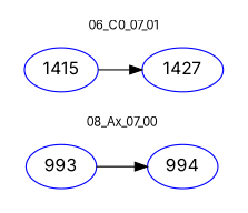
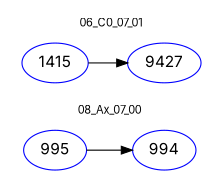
  digraph {
    fontname=Inter
    rankdir=LR
    node [color=blue fontname=Inter]
    edge [color=black fontname=Inter]
-   n1 [label=993]
+   n1 [label=995]
    n2 [label=994]
    n3 [label=1415]
-   n4 [label=1427]
+   n4 [label=9427]
    subgraph cluster_1 {
      color=white
      fontsize=10
      label="08_Ax_07_00"
      n1
      n2
    }
    subgraph cluster_2 {
      color=white
      fontsize=10
      label="06_C0_07_01"
      n3
      n4
    }
    n1 -> n2
    n3 -> n4
  }
